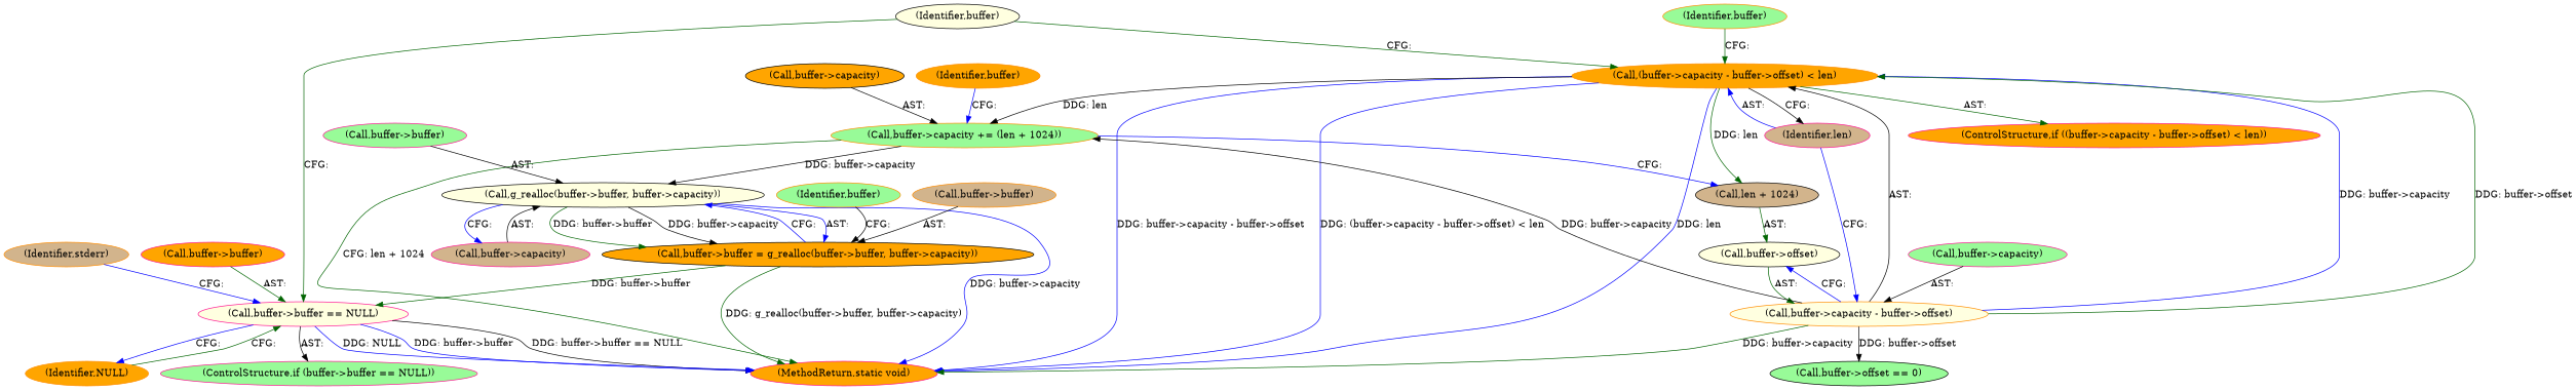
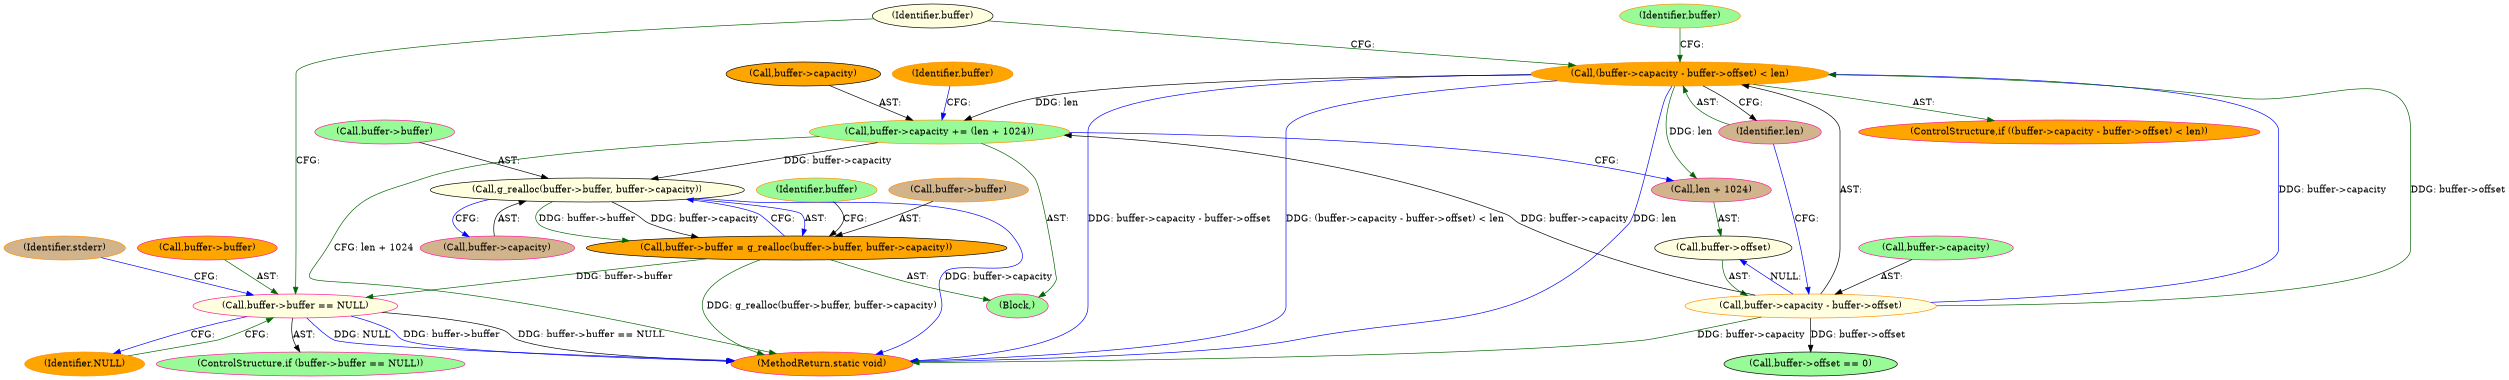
  digraph {
    node [color=deeppink fillcolor=orange style=filled]
    edge [color=darkgreen]
    n1 [color=black fillcolor=lightyellow label="(Call,g_realloc(buffer->buffer, buffer->capacity))"]
    n2 [color=black label="(Call,buffer->buffer = g_realloc(buffer->buffer, buffer->capacity))"]
    n3 [label="(MethodReturn,static void)"]
    n4 [fillcolor=tan label="(Call,buffer->capacity)"]
+   n5 [fillcolor=palegreen label="(Block,)"]
    n6 [fillcolor=lightyellow label="(Call,buffer->buffer == NULL)"]
    n7 [color=darkorange fillcolor=palegreen label="(Call,buffer->capacity += (len + 1024))"]
-   n8 [color=black fillcolor=tan label="(Call,len + 1024)"]
+   n8 [fillcolor=tan label="(Call,len + 1024)"]
    n9 [color=black fillcolor=lightyellow label="(Call,buffer->offset)"]
    n10 [color=darkorange label="(Call,(buffer->capacity - buffer->offset) < len)"]
    n11 [label="(ControlStructure,if ((buffer->capacity - buffer->offset) < len))"]
    n12 [fillcolor=tan label="(Identifier,len)"]
    n13 [color=darkorange fillcolor=lightyellow label="(Call,buffer->capacity - buffer->offset)"]
    n14 [color=black fillcolor=palegreen label="(Call,buffer->offset == 0)"]
    n15 [color=darkorange label="(Identifier,NULL)"]
    n16 [fillcolor=palegreen label="(ControlStructure,if (buffer->buffer == NULL))"]
    n17 [color=black label="(Call,buffer->capacity)"]
    n18 [color=darkorange fillcolor=tan label="(Identifier,stderr)"]
    n19 [label="(Call,buffer->buffer)"]
    n20 [color=darkorange fillcolor=palegreen label="(Identifier,buffer)"]
    n21 [fillcolor=palegreen label="(Call,buffer->capacity)"]
    n22 [color=black fillcolor=lightyellow label="(Identifier,buffer)"]
    n23 [color=darkorange label="(Identifier,buffer)"]
    n24 [color=darkorange fillcolor=palegreen label="(Identifier,buffer)"]
    n25 [fillcolor=palegreen label="(Call,buffer->buffer)"]
    n26 [color=darkorange fillcolor=tan label="(Call,buffer->buffer)"]
    n1 -> n2 [color=blue label="AST: "]
    n1 -> n2 [label="DDG: buffer->buffer"]
    n1 -> n2 [color=black label="DDG: buffer->capacity"]
    n1 -> n3 [color=blue label="DDG: buffer->capacity"]
    n1 -> n4 [color=blue label="CFG: "]
    n2 -> n1 [color=blue label="CFG: "]
    n2 -> n3 [label="DDG: g_realloc(buffer->buffer, buffer->capacity)"]
+   n2 -> n5 [label="AST: "]
    n2 -> n6 [label="DDG: buffer->buffer"]
    n4 -> n1 [color=black label="AST: "]
    n6 -> n3 [color=black label="DDG: buffer->buffer == NULL"]
    n6 -> n3 [color=blue label="DDG: NULL"]
    n6 -> n3 [color=blue label="DDG: buffer->buffer"]
    n6 -> n15 [color=blue label="CFG: "]
    n6 -> n16 [color=black label="AST: "]
    n7 -> n1 [color=black label="DDG: buffer->capacity"]
    n7 -> n3 [label="CFG: len + 1024"]
+   n7 -> n5 [label="AST: "]
    n7 -> n8 [color=blue label="CFG: "]
    n8 -> n9 [label="AST: "]
    n9 -> n13 [label="AST: "]
    n10 -> n3 [color=blue label="DDG: len"]
    n10 -> n3 [color=blue label="DDG: buffer->capacity - buffer->offset"]
    n10 -> n3 [color=blue label="DDG: (buffer->capacity - buffer->offset) < len"]
    n10 -> n7 [color=black label="DDG: len"]
    n10 -> n8 [label="DDG: len"]
    n10 -> n11 [label="AST: "]
    n10 -> n12 [color=black label="CFG: "]
-   n12 -> n10 [color=blue label="AST: "]
+   n12 -> n10 [label="AST: "]
    n12 -> n13 [color=blue label="CFG: "]
    n13 -> n3 [label="DDG: buffer->capacity"]
    n13 -> n7 [color=black label="DDG: buffer->capacity"]
-   n13 -> n9 [color=blue label="CFG: "]
+   n13 -> n9 [color=blue label="NULL: "]
    n13 -> n10 [color=black label="AST: "]
    n13 -> n10 [color=blue label="DDG: buffer->capacity"]
    n13 -> n10 [label="DDG: buffer->offset"]
    n13 -> n14 [color=black label="DDG: buffer->offset"]
    n15 -> n6 [label="CFG: "]
    n17 -> n7 [color=black label="AST: "]
    n18 -> n6 [color=blue label="CFG: "]
    n19 -> n6 [label="AST: "]
    n20 -> n10 [label="CFG: "]
    n21 -> n13 [color=black label="AST: "]
    n22 -> n6 [label="CFG: "]
    n22 -> n10 [label="CFG: "]
    n23 -> n7 [color=blue label="CFG: "]
    n24 -> n2 [color=black label="CFG: "]
    n25 -> n1 [color=black label="AST: "]
    n26 -> n2 [color=black label="AST: "]
  }
